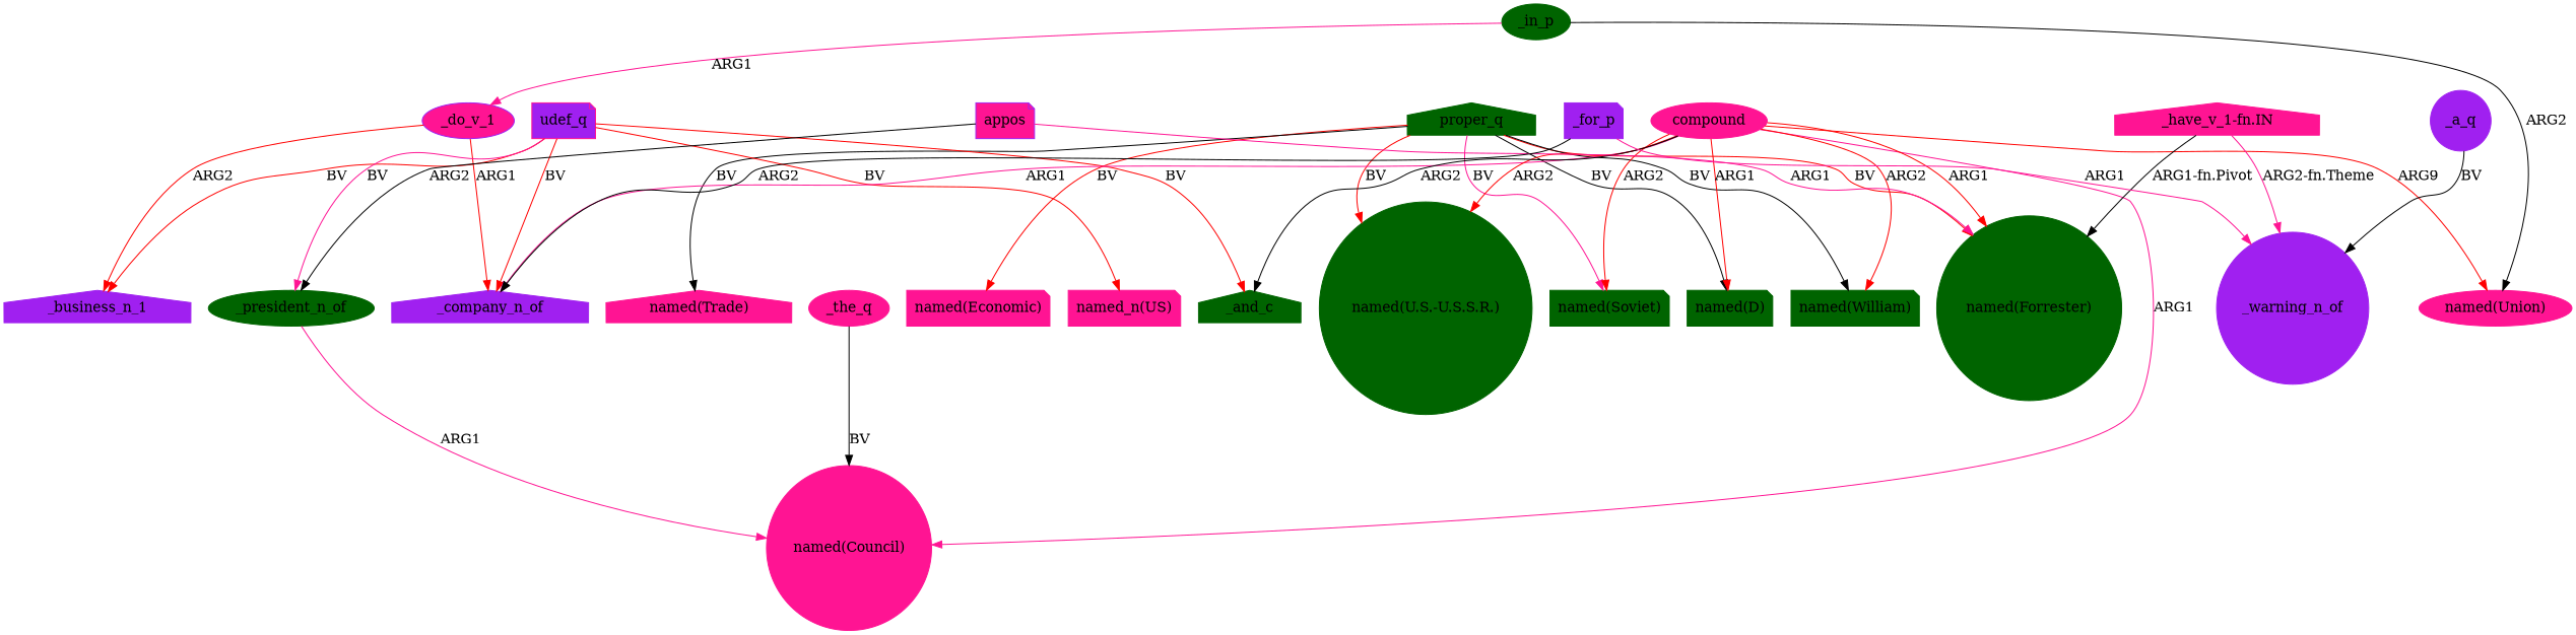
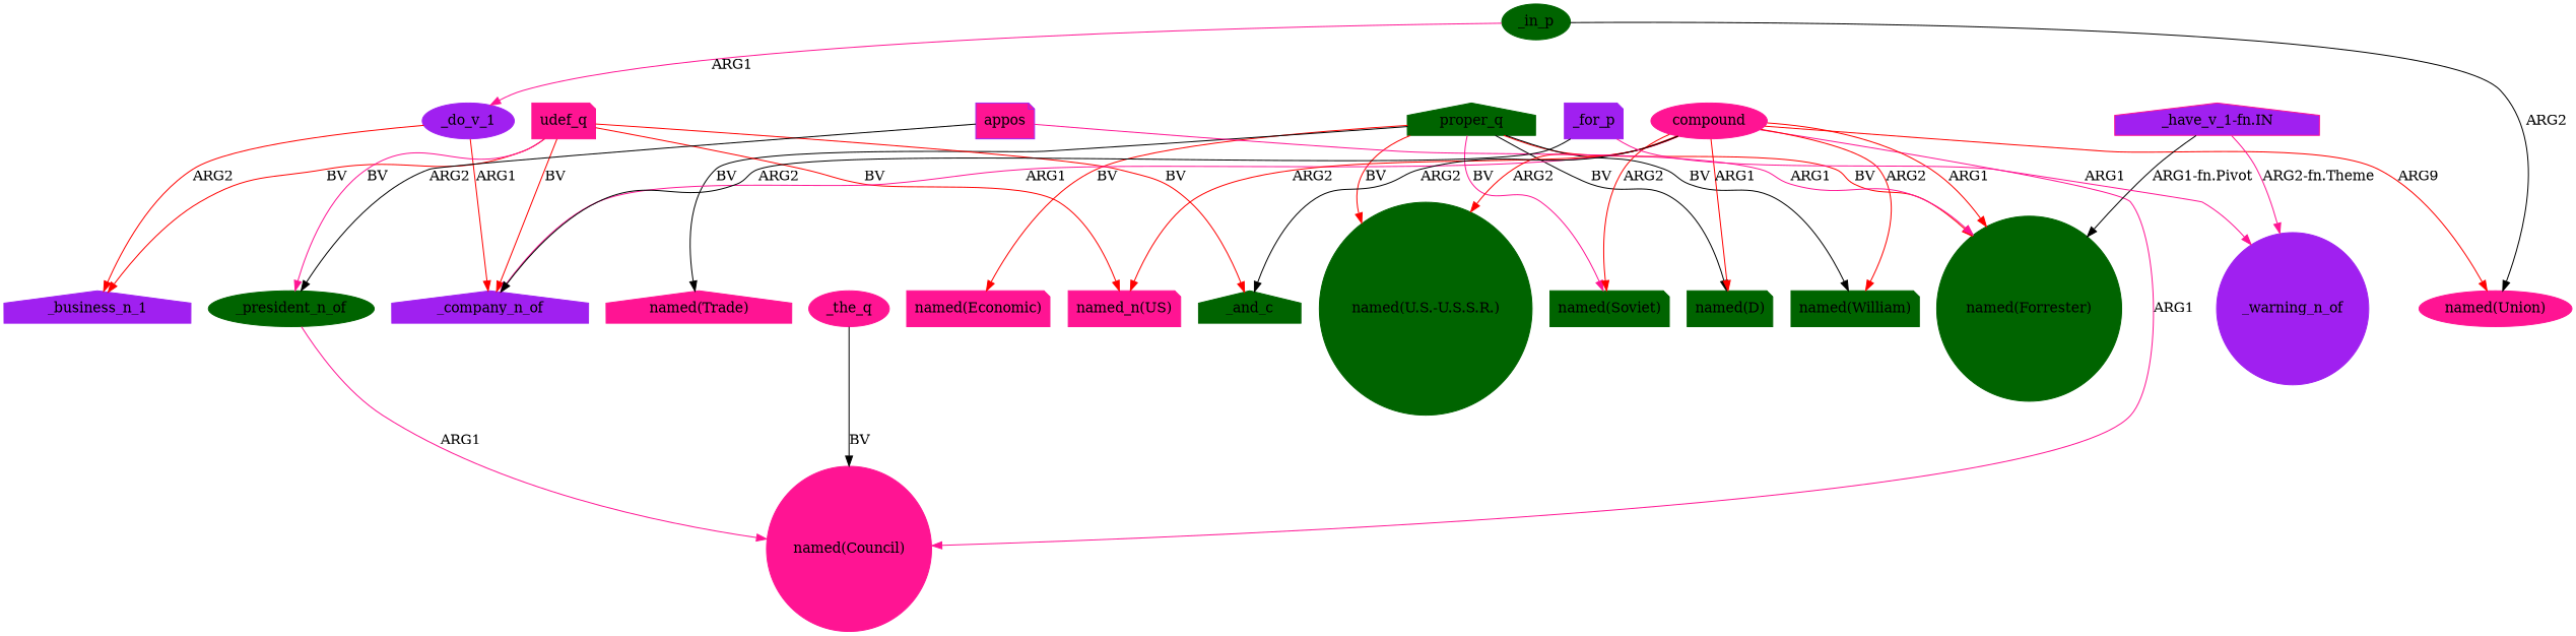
  digraph {
    node [color=darkgreen shape=note style=filled]
    edge [color=red]
-   _do_v_1 [color=purple shape=ellipse fillcolor=deeppink]
+   _do_v_1 [color=purple shape=ellipse]
    _company_n_of [color=purple shape=house]
    _business_n_1 [color=purple shape=house]
    _president_n_of [shape=ellipse]
    "named(Council)" [color=deeppink shape=circle]
    proper_q [shape=house]
    "named(Forrester)" [shape=circle]
    "named(Economic)" [color=deeppink]
    "named(Trade)" [color=deeppink shape=house]
    "named(Soviet)"
    "named(William)"
    "named(U.S.-U.S.S.R.)" [shape=circle]
    "named(D)"
-   udef_q [color=deeppink fillcolor=purple]
+   udef_q [color=deeppink]
    "named_n(US)" [color=deeppink]
    _and_c [shape=house]
    _in_p [shape=ellipse]
    "named(Union)" [color=deeppink shape=ellipse]
    compound [color=deeppink shape=ellipse]
-   "_have_v_1-fn.IN" [color=deeppink shape=house]
+   "_have_v_1-fn.IN" [color=deeppink shape=house fillcolor=purple]
    _warning_n_of [color=purple shape=circle]
    _the_q [color=deeppink shape=ellipse]
    appos [color=purple fillcolor=deeppink]
    _for_p [color=purple]
-   _a_q [color=purple shape=circle]
    _do_v_1 -> _company_n_of [label=ARG1]
    _do_v_1 -> _business_n_1 [label=ARG2]
    _president_n_of -> "named(Council)" [color=deeppink label=ARG1]
    proper_q -> "named(Forrester)" [label=BV]
    proper_q -> "named(Economic)" [label=BV]
    proper_q -> "named(Trade)" [color=black label=BV]
    proper_q -> "named(Soviet)" [color=deeppink label=BV]
    proper_q -> "named(William)" [color=black label=BV]
    proper_q -> "named(U.S.-U.S.S.R.)" [label=BV]
    proper_q -> "named(D)" [color=black label=BV]
    udef_q -> _company_n_of [label=BV]
    udef_q -> _business_n_1 [label=BV]
    udef_q -> _president_n_of [color=deeppink label=BV]
    udef_q -> "named_n(US)" [label=BV]
    udef_q -> _and_c [label=BV]
    _in_p -> _do_v_1 [color=deeppink label=ARG1]
    _in_p -> "named(Union)" [color=black label=ARG2]
    compound -> _company_n_of [color=deeppink label=ARG1]
    compound -> "named(Council)" [color=deeppink label=ARG1]
    compound -> "named(Forrester)" [label=ARG1]
    compound -> "named(Soviet)" [label=ARG2]
    compound -> "named(William)" [label=ARG2]
    compound -> "named(U.S.-U.S.S.R.)" [label=ARG2]
    compound -> "named(D)" [label=ARG1]
+   compound -> "named_n(US)" [label=ARG2]
    compound -> _and_c [color=black label=ARG2]
    compound -> "named(Union)" [label=ARG9]
    "_have_v_1-fn.IN" -> "named(Forrester)" [color=black label="ARG1-fn.Pivot"]
    "_have_v_1-fn.IN" -> _warning_n_of [color=deeppink label="ARG2-fn.Theme"]
    _the_q -> "named(Council)" [color=black label=BV]
    appos -> _president_n_of [color=black label=ARG2]
    appos -> "named(Forrester)" [color=deeppink label=ARG1]
    _for_p -> _company_n_of [color=black label=ARG2]
    _for_p -> _warning_n_of [color=deeppink label=ARG1]
-   _a_q -> _warning_n_of [color=black label=BV]
  }
